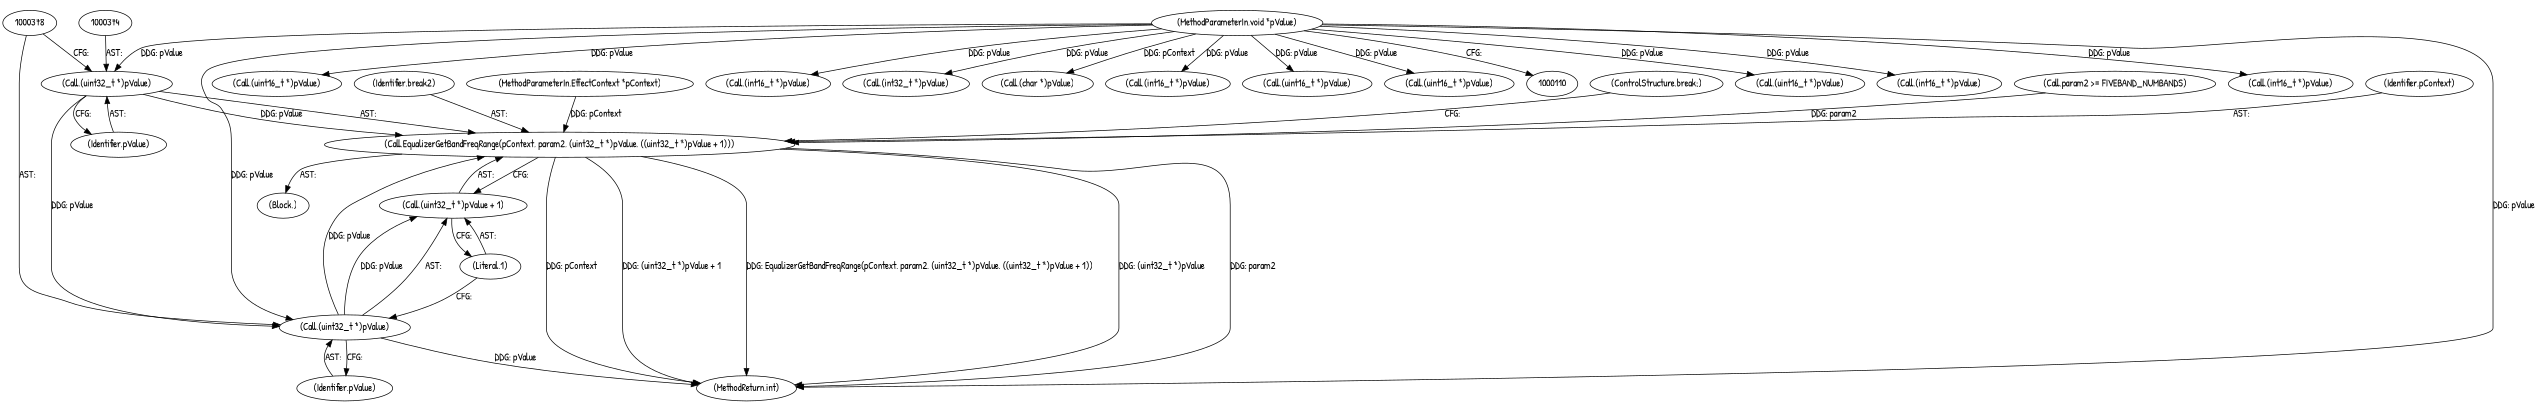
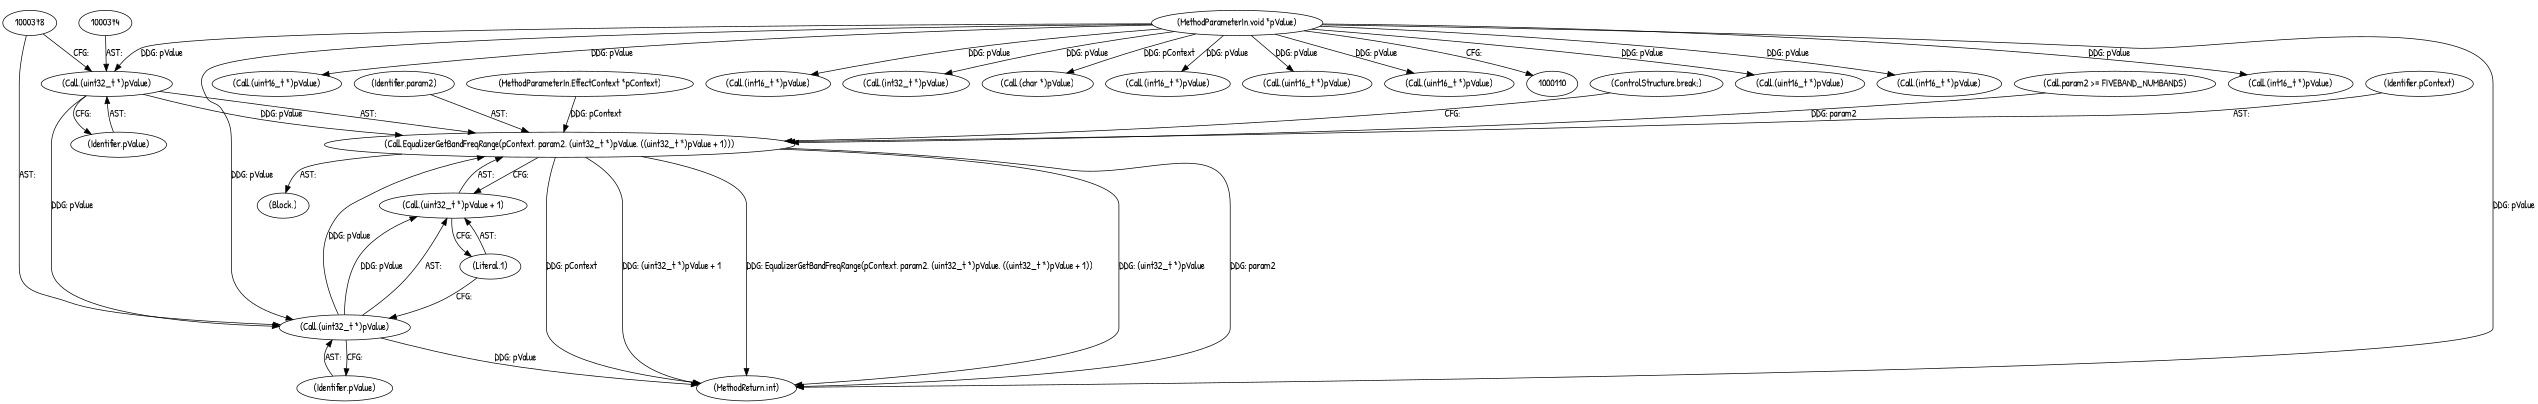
  digraph {
    fontname="Patrick Hand"
    node [fontname="Patrick Hand"]
    edge [fontname="Patrick Hand"]
    n1 [label="(Call,(uint32_t *)pValue)"]
    n2 [label="(Call,EqualizerGetBandFreqRange(pContext, param2, (uint32_t *)pValue, ((uint32_t *)pValue + 1)))"]
    n3 [label="(Call,(uint32_t *)pValue)"]
    n4 [label="(Identifier,pValue)"]
    n5 [label="(MethodReturn,int)"]
    n6 [label="(Call,(uint32_t *)pValue + 1)"]
    n7 [label="(Block,)"]
    n8 [label="(Identifier,pValue)"]
    n9 [label="(MethodParameterIn,void *pValue)"]
    n10 [label="(Call,(uint16_t *)pValue)"]
    n11 [label="(Call,(int16_t *)pValue)"]
    n12 [label="(Call,(int16_t *)pValue)"]
    n13 [label="(Call,(uint16_t *)pValue)"]
    n14 [label="(Call,(int16_t *)pValue)"]
    n15 [label="(Call,(int32_t *)pValue)"]
    n16 [label="(Call,(char *)pValue)"]
    n17 [label="(Call,(int16_t *)pValue)"]
    n18 [label="(Call,(uint16_t *)pValue)"]
    n19 [label="(Call,(uint16_t *)pValue)"]
    1000110
    n21 [label="(Literal,1)"]
    n22 [label="(Identifier,pContext)"]
-   n23 [label="(Identifier,break2)"]
+   n23 [label="(Identifier,param2)"]
    n24 [label="(MethodParameterIn,EffectContext *pContext)"]
    n25 [label="(ControlStructure,break;)"]
    n26 [label="(Call,param2 >= FIVEBAND_NUMBANDS)"]
    1000374
    1000378
    n1 -> n2 [label="AST: "]
    n1 -> n2 [label="DDG: pValue"]
    n1 -> n3 [label="DDG: pValue"]
    n1 -> n4 [label="CFG: "]
    n2 -> n5 [label="DDG: (uint32_t *)pValue + 1"]
    n2 -> n5 [label="DDG: EqualizerGetBandFreqRange(pContext, param2, (uint32_t *)pValue, ((uint32_t *)pValue + 1))"]
    n2 -> n5 [label="DDG: (uint32_t *)pValue"]
    n2 -> n5 [label="DDG: param2"]
    n2 -> n5 [label="DDG: pContext"]
    n2 -> n6 [label="CFG: "]
    n2 -> n7 [label="AST: "]
    n3 -> n2 [label="DDG: pValue"]
    n3 -> n5 [label="DDG: pValue"]
    n3 -> n6 [label="AST: "]
    n3 -> n6 [label="DDG: pValue"]
    n3 -> n8 [label="CFG: "]
    n4 -> n1 [label="AST: "]
    n6 -> n2 [label="AST: "]
    n6 -> n21 [label="CFG: "]
    n8 -> n3 [label="AST: "]
    n9 -> n1 [label="DDG: pValue"]
    n9 -> n3 [label="DDG: pValue"]
    n9 -> n5 [label="DDG: pValue"]
    n9 -> n10 [label="DDG: pValue"]
    n9 -> n11 [label="DDG: pValue"]
    n9 -> n12 [label="DDG: pValue"]
    n9 -> n13 [label="DDG: pValue"]
    n9 -> n14 [label="DDG: pValue"]
    n9 -> n15 [label="DDG: pValue"]
    n9 -> n16 [label="DDG: pContext"]
    n9 -> n17 [label="DDG: pValue"]
    n9 -> n18 [label="DDG: pValue"]
    n9 -> n19 [label="DDG: pValue"]
    n9 -> 1000110 [label="CFG: "]
    n21 -> n3 [label="CFG: "]
    n21 -> n6 [label="AST: "]
    n22 -> n2 [label="AST: "]
    n23 -> n2 [label="AST: "]
    n24 -> n2 [label="DDG: pContext"]
    n25 -> n2 [label="CFG: "]
    n26 -> n2 [label="DDG: param2"]
    1000374 -> n1 [label="AST: "]
    1000378 -> n1 [label="CFG: "]
    1000378 -> n3 [label="AST: "]
  }
